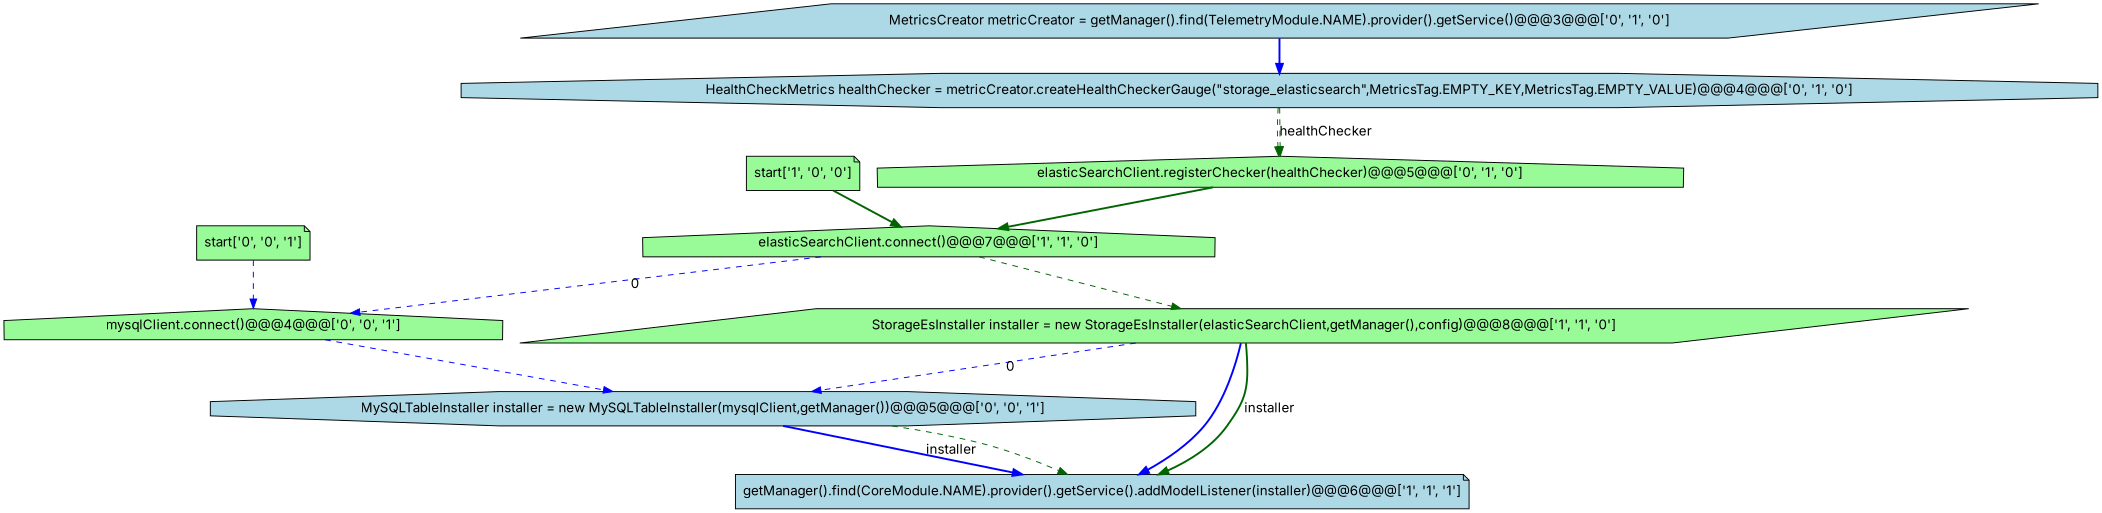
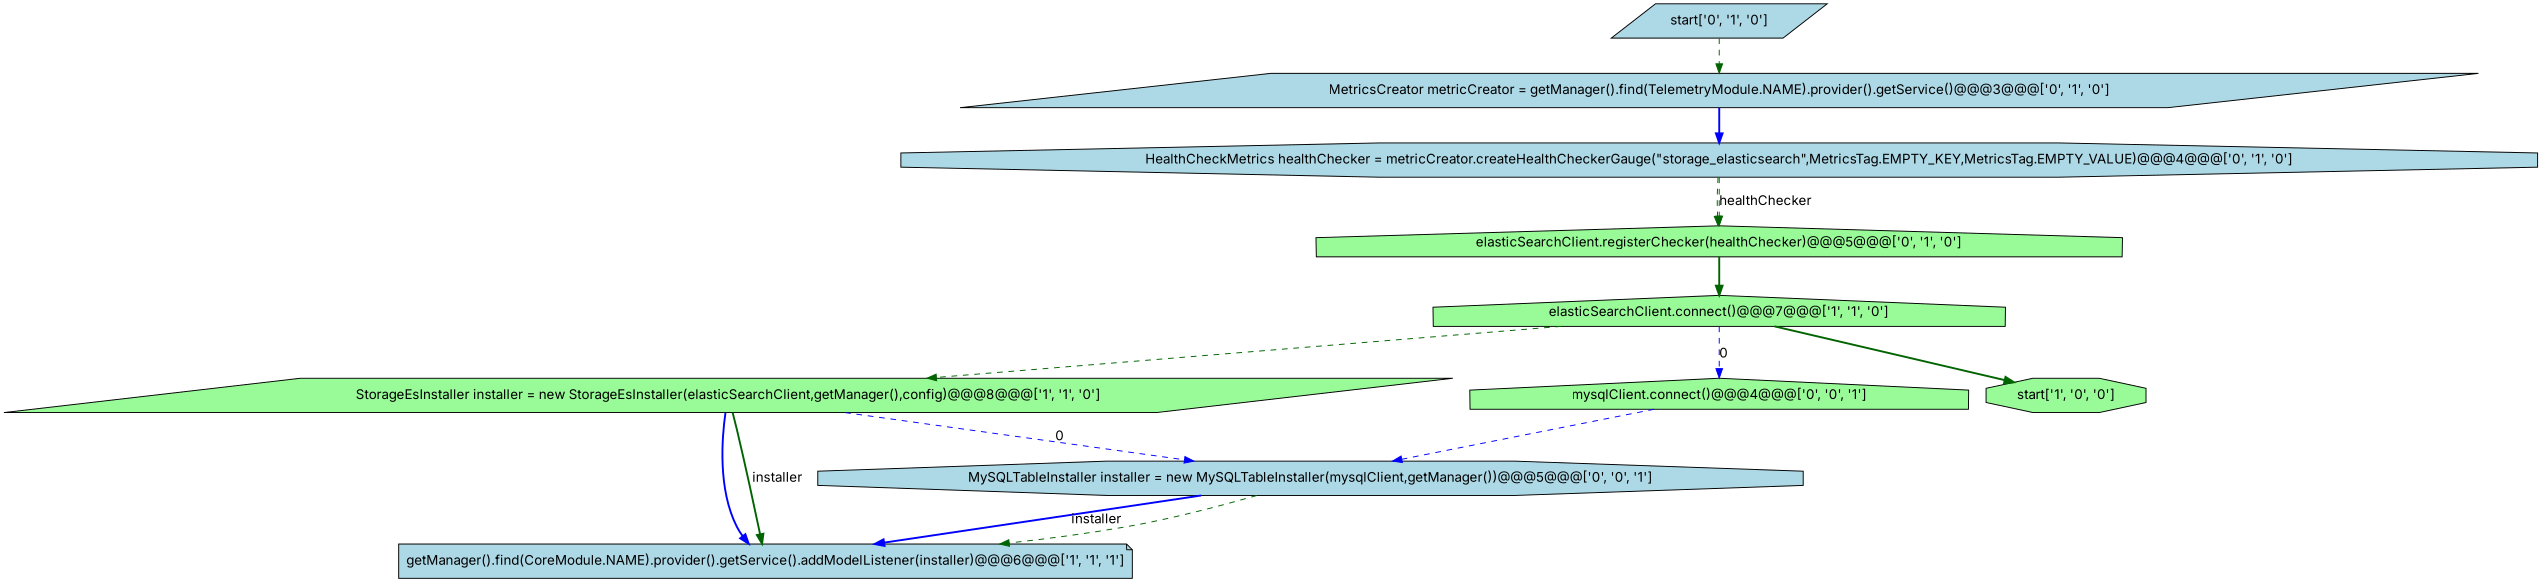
  digraph {
    fontname=Inter
    node [fillcolor=palegreen fontname=Inter shape=house style=filled]
    edge [color=darkgreen fontname=Inter style=dashed]
    n1 [fillcolor=lightblue label="HealthCheckMetrics healthChecker = metricCreator.createHealthCheckerGauge(\"storage_elasticsearch\",MetricsTag.EMPTY_KEY,MetricsTag.EMPTY_VALUE)@@@4@@@['0', '1', '0']" shape=octagon]
    n2 [label="elasticSearchClient.registerChecker(healthChecker)@@@5@@@['0', '1', '0']"]
    n3 [label="elasticSearchClient.connect()@@@7@@@['1', '1', '0']"]
    n4 [fillcolor=lightblue label="getManager().find(CoreModule.NAME).provider().getService().addModelListener(installer)@@@6@@@['1', '1', '1']" shape=note]
    n5 [label="StorageEsInstaller installer = new StorageEsInstaller(elasticSearchClient,getManager(),config)@@@8@@@['1', '1', '0']" shape=parallelogram]
    n6 [label="mysqlClient.connect()@@@4@@@['0', '0', '1']"]
    n7 [fillcolor=lightblue label="MySQLTableInstaller installer = new MySQLTableInstaller(mysqlClient,getManager())@@@5@@@['0', '0', '1']" shape=octagon]
    n8 [fillcolor=lightblue label="MetricsCreator metricCreator = getManager().find(TelemetryModule.NAME).provider().getService()@@@3@@@['0', '1', '0']" shape=parallelogram]
-   n9 [label="start['0', '0', '1']" shape=note]
-   n10 [label="start['1', '0', '0']" shape=note]
+   n10 [label="start['1', '0', '0']" shape=octagon]
+   n11 [fillcolor=lightblue label="start['0', '1', '0']" shape=parallelogram]
    n1 -> n2
    n1 -> n2 [label=healthChecker]
    n2 -> n3 [style=bold]
    n3 -> n5
    n3 -> n6 [color=blue label=0]
    n5 -> n4 [color=blue style=bold]
    n5 -> n4 [label=installer style=bold]
    n5 -> n7 [color=blue label=0]
    n6 -> n7 [color=blue]
    n7 -> n4 [color=blue label=installer style=bold]
    n7 -> n4
    n8 -> n1 [color=blue style=bold]
-   n9 -> n6 [color=blue]
-   n10 -> n3 [style=bold]
+   n3 -> n10 [style=bold]
+   n11 -> n8
  }
